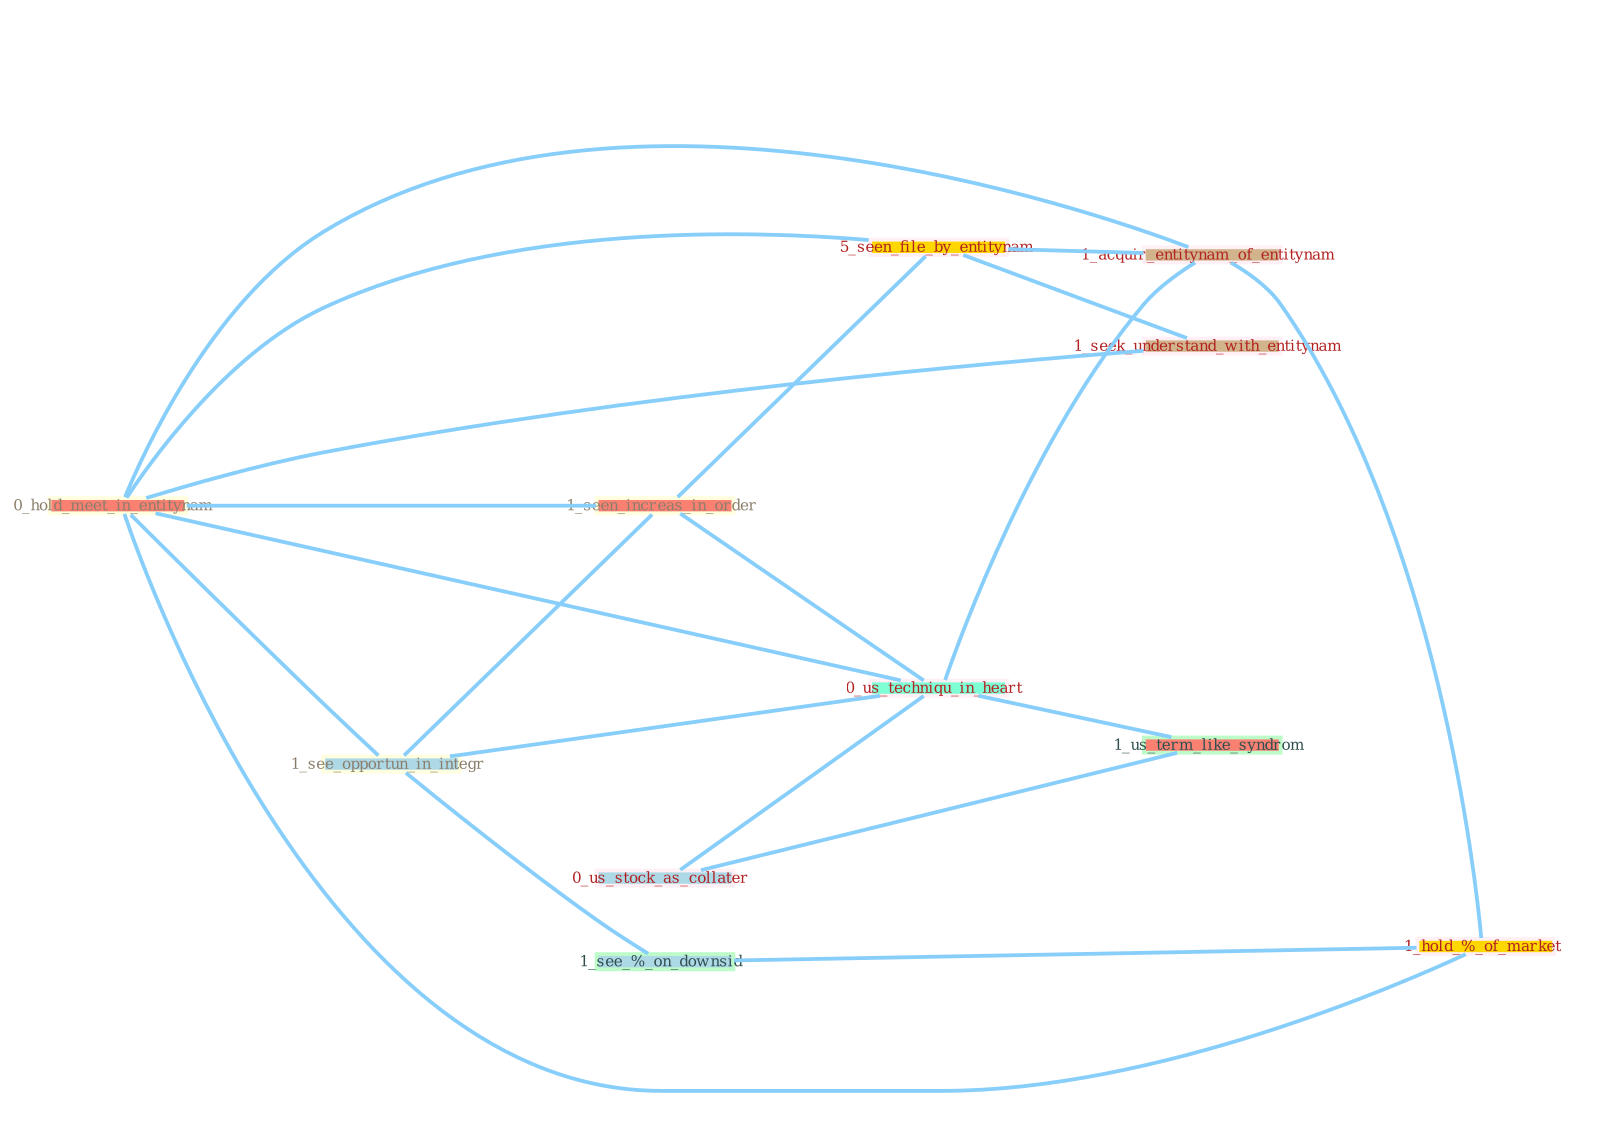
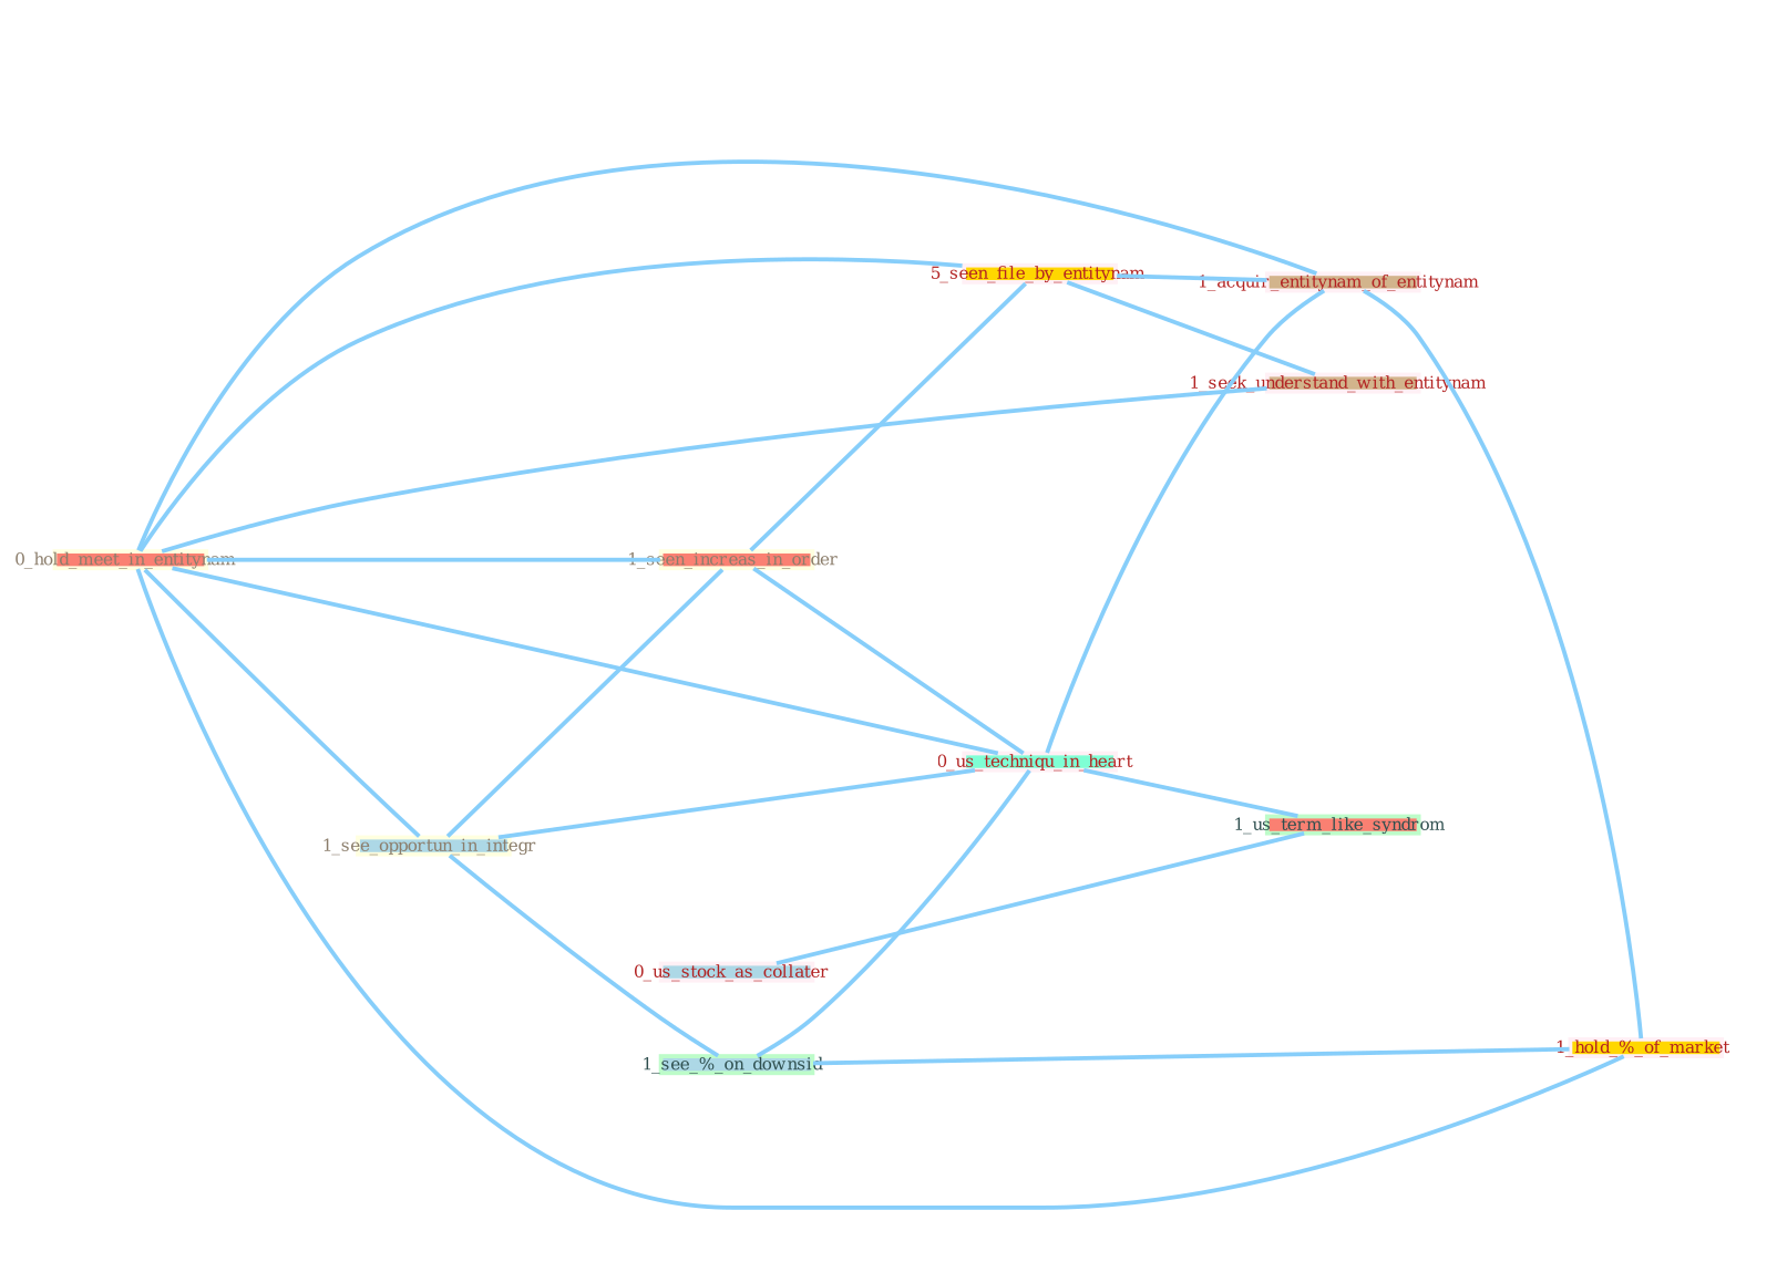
  graph {
    fontname="DejaVu Serif"
    rankdir=LR
    node [color="#fff0f5" fillcolor=salmon fixedsize=true fontcolor="#b22222" fontname="DejaVu Serif" fontsize=4 shape=polygon style=filled]
    edge [color="#87cefa" fontname="DejaVu Serif" w=1]
    "0_hold_meet_in_entitynam " [color="#ffffe0" fontcolor="#8b7d6b" height=.06 width=.5]
    "1_see_opportun_in_integr " [color="#ffffe0" fillcolor=lightblue fontcolor="#8b7d6b" height=.06 width=.5]
    "1_seen_increas_in_order " [color="#ffffe0" fontcolor="#8b7d6b" height=.06 width=.5]
    n4 [fillcolor=gold height=.06 label="5_seen_file_by_entitynam" width=.5]
    "0_us_stock_as_collater " [fillcolor=lightblue height=.06 width=.5]
    "1_seek_understand_with_entitynam " [fillcolor=tan height=.06 width=.5]
    "1_acquir_entitynam_of_entitynam " [fillcolor=tan height=.06 width=.5]
    "0_us_techniqu_in_heart " [fillcolor=aquamarine height=.06 width=.5]
    "1_hold_%_of_market " [fillcolor=gold height=.06 width=.5]
    "1_see_%_on_downsid " [color="#BDFCC9" fillcolor=lightblue fontcolor="#2f4f4f" height=.06 width=.5]
    "1_us_term_like_syndrom " [color="#BDFCC9" fontcolor="#2f4f4f" height=.06 width=.5]
    subgraph sub_1 {
      "0_hold_meet_in_entitynam "
      "1_see_opportun_in_integr "
      "1_seen_increas_in_order "
    }
    subgraph sub_2 {
      n4
      "0_us_stock_as_collater "
      "1_seek_understand_with_entitynam "
      "1_acquir_entitynam_of_entitynam "
      "0_us_techniqu_in_heart "
      "1_hold_%_of_market "
    }
    "0_hold_meet_in_entitynam " -- "1_see_opportun_in_integr "
    "0_hold_meet_in_entitynam " -- "1_seen_increas_in_order "
    "0_hold_meet_in_entitynam " -- n4
    "0_hold_meet_in_entitynam " -- "1_seek_understand_with_entitynam "
    "0_hold_meet_in_entitynam " -- "1_acquir_entitynam_of_entitynam "
    "0_hold_meet_in_entitynam " -- "0_us_techniqu_in_heart "
    "0_hold_meet_in_entitynam " -- "1_hold_%_of_market "
    "1_see_opportun_in_integr " -- "1_seen_increas_in_order "
    "1_see_opportun_in_integr " -- "0_us_techniqu_in_heart "
    "1_see_opportun_in_integr " -- "1_see_%_on_downsid "
    "1_seen_increas_in_order " -- n4
    "1_seen_increas_in_order " -- "0_us_techniqu_in_heart "
    n4 -- "1_seek_understand_with_entitynam "
    n4 -- "1_acquir_entitynam_of_entitynam "
-   "0_us_stock_as_collater " -- "0_us_techniqu_in_heart "
+   "1_see_%_on_downsid " -- "0_us_techniqu_in_heart "
    "0_us_stock_as_collater " -- "1_us_term_like_syndrom "
    "1_acquir_entitynam_of_entitynam " -- "1_hold_%_of_market "
    "0_us_techniqu_in_heart " -- "1_acquir_entitynam_of_entitynam "
    "0_us_techniqu_in_heart " -- "1_us_term_like_syndrom "
    "1_see_%_on_downsid " -- "1_hold_%_of_market "
  }
